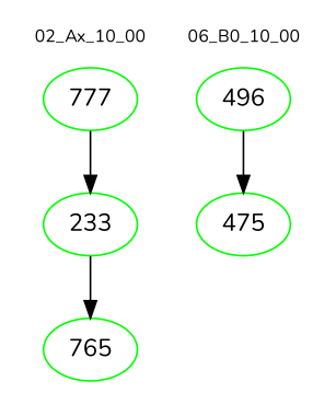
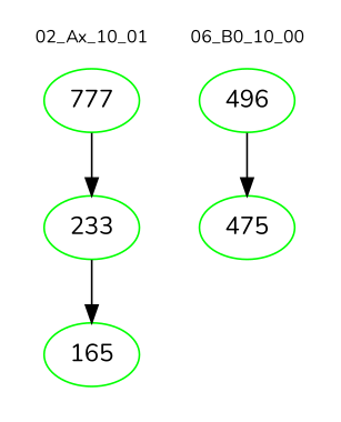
  digraph {
    fontname=Nunito
    node [color=green fontname=Nunito]
    edge [color=black fontname=Nunito]
    n1 [label=777]
    n2 [label=233]
-   n3 [label=765]
+   n3 [label=165]
    n4 [label=496]
    n5 [label=475]
    subgraph cluster_1 {
      color=white
      fontsize=10
-     label="02_Ax_10_00"
+     label="02_Ax_10_01"
      n1
      n2
      n3
    }
    subgraph cluster_2 {
      color=white
      fontsize=10
      label="06_B0_10_00"
      n4
      n5
    }
    n1 -> n2
    n2 -> n3
    n4 -> n5
  }
